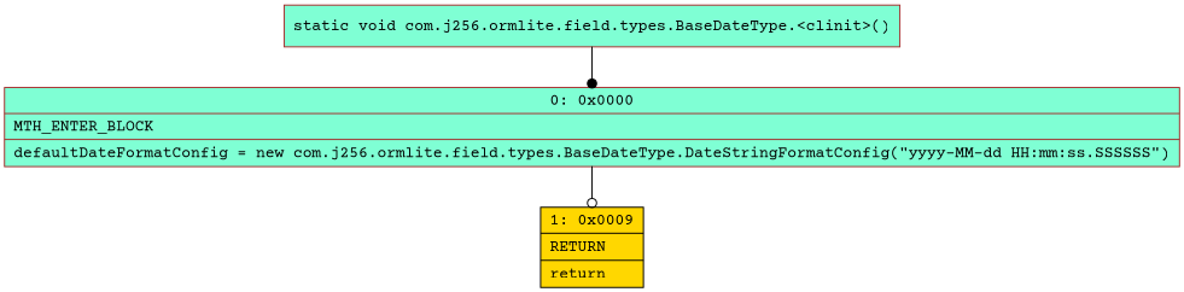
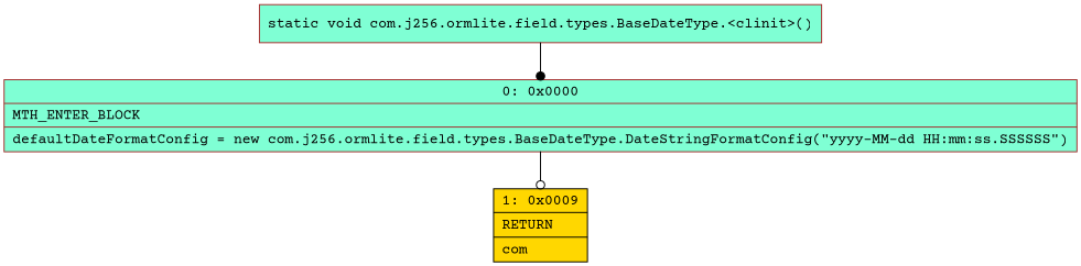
  digraph {
    fontname="Courier Prime"
    node [shape=record style=filled fillcolor=aquamarine color=brown fontname="Courier Prime"]
    edge [fontname="Courier Prime"]
    n1 [label="{0\:\ 0x0000|MTH_ENTER_BLOCK\l|defaultDateFormatConfig = new com.j256.ormlite.field.types.BaseDateType.DateStringFormatConfig(\"yyyy\-MM\-dd HH:mm:ss.SSSSSS\")\l}"]
-   n2 [label="{1\:\ 0x0009|RETURN\l|return\l}" fillcolor=gold color=black]
+   n2 [label="{1\:\ 0x0009|RETURN\l|com\l}" fillcolor=gold color=black]
    n3 [label="{static void com.j256.ormlite.field.types.BaseDateType.\<clinit\>() }"]
    n1 -> n2 [arrowhead=odot]
    n3 -> n1 [arrowhead=dot]
  }
